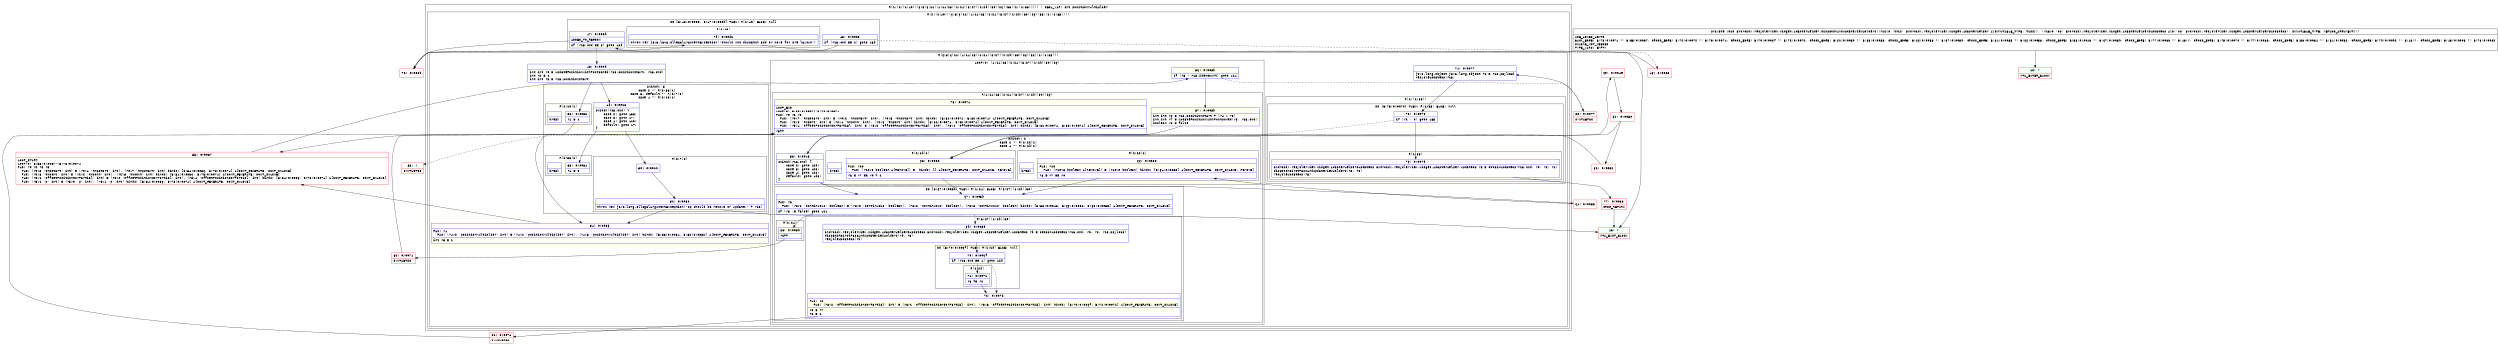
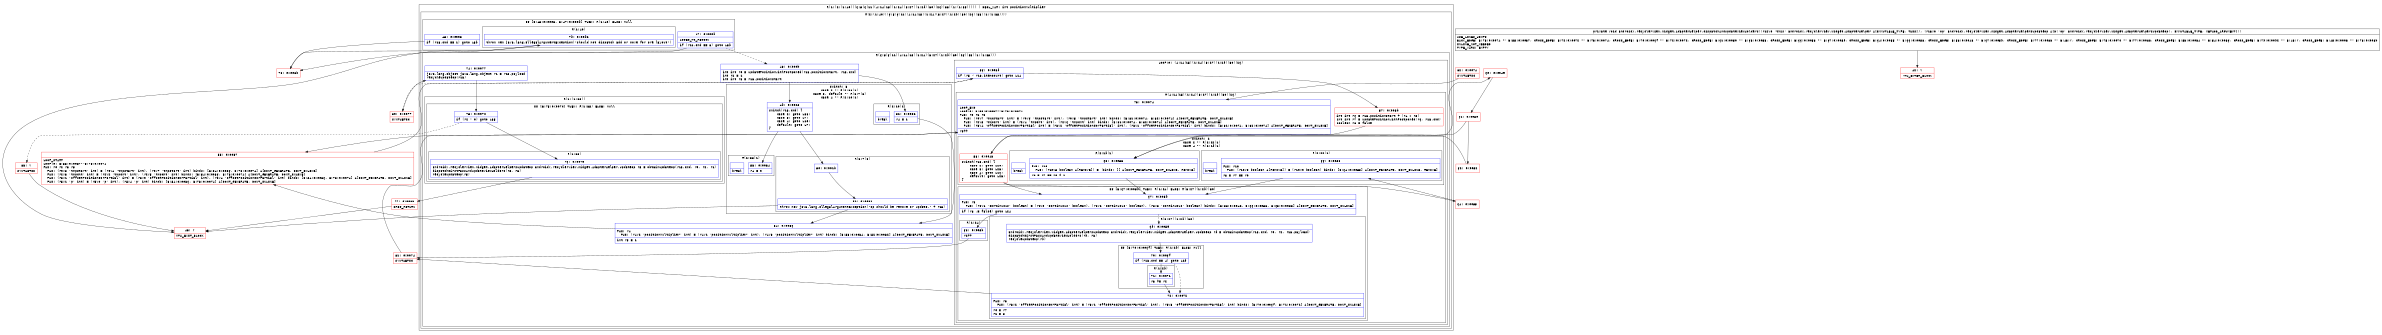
  digraph {
    fontname="DejaVu Sans Mono"
    node [color=blue fontname="DejaVu Sans Mono" shape=record]
    edge [fontname="DejaVu Sans Mono"]
    n1 [label="{79\:\ 0x0092|throw new java.lang.IllegalArgumentException(\"should not dispatch add or move for pre layout\")\l}"]
    n2 [label="{45\:\ 0x0003|if (r13.cmd == 1) goto L39\l}"]
-   n3 [label="{47\:\ 0x0009|ADDED_TO_REGION\l|if (r13.cmd == 8) goto L39\l}"]
+   n3 [label="{47\:\ 0x0009|ADDED_TO_REGION\l|if (r11.cmd == 8) goto L39\l}"]
    n4 [label="{53\:\ 0x0034|r4 = 0\l}"]
    n5 [label="{|break\l}"]
    n6 [label="{50\:\ 0x001b}"]
    n7 [label="{51\:\ 0x0031|throw new java.lang.IllegalArgumentException(\"op should be remove or update.\" + r13)\l}"]
    n8 [label="{52\:\ 0x0032|r4 = 1\l}"]
    n9 [label="{|break\l}"]
    n10 [label="{49\:\ 0x0018|switch(r13.cmd) \{\l    case 2: goto L38;\l    case 3: goto L7;\l    case 4: goto L10;\l    default: goto L7;\l\}\l}"]
    n11 [label="{66\:\ 0x0058|PHI: r10 \l  PHI: (r10v3 boolean A[REMOVE]) = (r10v0 boolean) binds: [B:64:0x0055] A[DONT_GENERATE, DONT_INLINE, REMOVE]\l|r8 = r7 == r0\l}"]
    n12 [label="{|break\l}"]
    n13 [label="{63\:\ 0x0053|PHI: r10 \l  PHI: (r10v5 boolean A[REMOVE]) =  binds: [] A[DONT_GENERATE, DONT_INLINE, REMOVE]\l|r8 = r7 == r0 + 1\l}"]
    n14 [label="{|break\l}"]
-   n15 [label="{58\:\ 0x004a|switch(r13.cmd) \{\l    case 2: goto L20;\l    case 3: goto L23;\l    case 4: goto L16;\l    default: goto L23;\l\}\l}"]
+   n15 [color=red label="{58\:\ 0x004a|switch(r13.cmd) \{\l    case 2: goto L20;\l    case 3: goto L23;\l    case 4: goto L16;\l    default: goto L23;\l\}\l}"]
    n16 [label="{68\:\ 0x005b|r2++\l}"]
    n17 [label="{71\:\ 0x0071|r3 += r2\l}"]
    n18 [label="{70\:\ 0x006f|if (r13.cmd == 4) goto L29\l}"]
    n19 [label="{69\:\ 0x005e|androidx.recyclerview.widget.AdapterHelper$UpdateOp androidx.recyclerview.widget.AdapterHelper.UpdateOp r9 = obtainUpdateOp(r13.cmd, r0, r2, r13.payload)\ldispatchFirstPassAndUpdateViewHolders(r9, r3)\lrecycleUpdateOp(r9)\l}"]
-   n20 [label="{72\:\ 0x0072|PHI: r3 \l  PHI: (r3v2 'offsetPositionForPartial' int) = (r3v1 'offsetPositionForPartial' int), (r3v3 'offsetPositionForPartial' int) binds: [B:70:0x006f, B:71:0x0071] A[DONT_GENERATE, DONT_INLINE]\l|r0 = r7\lr2 = 1\l}"]
+   n20 [label="{72\:\ 0x0072|PHI: r3 \l  PHI: (r3v2 'offsetPositionForPartial' int) = (r3v1 'offsetPositionForPartial' int), (r3v3 'offsetPositionForPartial' int) binds: [B:70:0x006f, B:71:0x0071] A[DONT_GENERATE, DONT_INLINE]\l|r0 = r7\lr2 = 5\l}"]
    n21 [label="{67\:\ 0x0059|PHI: r8 \l  PHI: (r8v1 'continuous' boolean) = (r8v0 'continuous' boolean), (r8v2 'continuous' boolean), (r8v3 'continuous' boolean) binds: [B:58:0x004a, B:66:0x0058, B:63:0x0053] A[DONT_GENERATE, DONT_INLINE]\l|if (r8 != false) goto L24\l}"]
-   n22 [label="{57\:\ 0x003b|int int r6 = r13.positionStart + (r4 * r5)\lint int r7 = updatePositionWithPostponed(r6, r13.cmd)\lboolean r8 = false\l}"]
+   n22 [color=red label="{57\:\ 0x003b|int int r6 = r13.positionStart + (r4 * r5)\lint int r7 = updatePositionWithPostponed(r6, r13.cmd)\lboolean r8 = false\l}"]
    n23 [label="{73\:\ 0x0074|LOOP_END\lLOOP:0: B:55:0x0037\-\>B:73:0x0074\lPHI: r0 r2 r3 \l  PHI: (r0v7 'tmpStart' int) = (r0v6 'tmpStart' int), (r0v5 'tmpStart' int) binds: [B:81:0x0074, B:82:0x0074] A[DONT_GENERATE, DONT_INLINE]\l  PHI: (r2v5 'tmpCnt' int) = (r2v4 'tmpCnt' int), (r2v6 'tmpCnt' int) binds: [B:81:0x0074, B:82:0x0074] A[DONT_GENERATE, DONT_INLINE]\l  PHI: (r3v4 'offsetPositionForPartial' int) = (r3v2 'offsetPositionForPartial' int), (r3v1 'offsetPositionForPartial' int) binds: [B:81:0x0074, B:82:0x0074] A[DONT_GENERATE, DONT_INLINE]\l|r5++\l}"]
    n24 [label="{56\:\ 0x0039|if (r5 \< r13.itemCount) goto L14\l}"]
    n25 [label="{76\:\ 0x007e|androidx.recyclerview.widget.AdapterHelper$UpdateOp androidx.recyclerview.widget.AdapterHelper.UpdateOp r5 = obtainUpdateOp(r13.cmd, r0, r2, r1)\ldispatchFirstPassAndUpdateViewHolders(r5, r3)\lrecycleUpdateOp(r5)\l}"]
    n26 [label="{75\:\ 0x007c|if (r2 \> 0) goto L35\l}"]
    n27 [label="{48\:\ 0x000b|int int r0 = updatePositionWithPostponed(r13.positionStart, r13.cmd)\lint r2 = 1\lint int r3 = r13.positionStart\l}"]
    n28 [label="{54\:\ 0x0036|PHI: r4 \l  PHI: (r4v2 'positionMultiplier' int) = (r4v1 'positionMultiplier' int), (r4v3 'positionMultiplier' int) binds: [B:53:0x0034, B:52:0x0032] A[DONT_GENERATE, DONT_INLINE]\l|int r5 = 1\l}"]
    n29 [label="{74\:\ 0x0077|java.lang.Object java.lang.Object r1 = r13.payload\lrecycleUpdateOp(r13)\l}"]
    n30 [color=red label="{43\:\ ?|MTH_EXIT_BLOCK\l}"]
-   n31 [color=red label="{46\:\ 0x0005}"]
    n32 [color=red label="{78\:\ 0x008b}"]
    n33 [color=red label="{60\:\ 0x004e}"]
    n34 [color=red label="{64\:\ 0x0055}"]
    n35 [color=red label="{82\:\ 0x0074|SYNTHETIC\l}"]
    n36 [color=red label="{81\:\ 0x0074|SYNTHETIC\l}"]
    n37 [color=red label="{55\:\ 0x0037|LOOP_START\lLOOP:0: B:55:0x0037\-\>B:73:0x0074\lPHI: r0 r2 r3 r5 \l  PHI: (r0v5 'tmpStart' int) = (r0v4 'tmpStart' int), (r0v7 'tmpStart' int) binds: [B:54:0x0036, B:73:0x0074] A[DONT_GENERATE, DONT_INLINE]\l  PHI: (r2v3 'tmpCnt' int) = (r2v2 'tmpCnt' int), (r2v5 'tmpCnt' int) binds: [B:54:0x0036, B:73:0x0074] A[DONT_GENERATE, DONT_INLINE]\l  PHI: (r3v1 'offsetPositionForPartial' int) = (r3v0 'offsetPositionForPartial' int), (r3v4 'offsetPositionForPartial' int) binds: [B:54:0x0036, B:73:0x0074] A[DONT_GENERATE, DONT_INLINE]\l  PHI: (r5v1 'p' int) = (r5v0 'p' int), (r5v4 'p' int) binds: [B:54:0x0036, B:73:0x0074] A[DONT_GENERATE, DONT_INLINE]\l}"]
    n38 [color=red label="{80\:\ 0x0077|SYNTHETIC\l}"]
    n39 [color=red label="{77\:\ 0x008a|ORIG_RETURN\l}"]
    n40 [color=red label="{83\:\ ?|SYNTHETIC\l}"]
    n41 [color=red label="{61\:\ 0x0050}"]
    n42 [color=red label="{42\:\ ?|MTH_ENTER_BLOCK\l}"]
    n43 [color=red label="{62\:\ 0x0052}"]
    n44 [label="{private void androidx.recyclerview.widget.AdapterHelper.dispatchAndUpdateViewHolders((r12v0 'this' androidx.recyclerview.widget.AdapterHelper A[IMMUTABLE_TYPE, THIS]), (r13v0 'op' androidx.recyclerview.widget.AdapterHelper$UpdateOp A[D('op' androidx.recyclerview.widget.AdapterHelper$UpdateOp), IMMUTABLE_TYPE, METHOD_ARGUMENT]))  | USE_LINES_HINTS\lBACK_EDGE: B:73:0x0074 \-\> B:55:0x0037, CROSS_EDGE: B:72:0x0072 \-\> B:73:0x0074, CROSS_EDGE: B:70:0x006f \-\> B:72:0x0072, CROSS_EDGE: B:61:0x0050 \-\> B:63:0x0053, CROSS_EDGE: B:66:0x0058 \-\> B:67:0x0059, CROSS_EDGE: B:64:0x0055 \-\> B:66:0x0058, CROSS_EDGE: B:58:0x004a \-\> B:67:0x0059, CROSS_EDGE: B:77:0x008a \-\> B:43:?, CROSS_EDGE: B:75:0x007c \-\> B:77:0x008a, CROSS_EDGE: B:53:0x0034 \-\> B:54:0x0036, CROSS_EDGE: B:79:0x0092 \-\> B:43:?, CROSS_EDGE: B:45:0x0003 \-\> B:78:0x008b\lINLINE_NOT_NEEDED\lTYPE_VARS: EMPTY\l}" color=""]
    subgraph cluster_1 {
      label="R(1:(2:(1:40)|(6:5|6|11|(4:14|15|(1:24)(3:27|(1:29)|30)|26)|33|(1:(1:35))))) | DECL_VAR: int positionMultiplier\l"
      subgraph cluster_2 {
        label="R(2:(1:40)|(6:5|6|11|(4:14|15|(1:24)(3:27|(1:29)|30)|26)|33|(1:(1:35))))"
        subgraph cluster_3 {
          label="IF [B:45:0x0003, B:47:0x0009] THEN: R(1:40) ELSE: null"
          n2
          n3
          subgraph cluster_4 {
            label="R(1:40)"
            n1
          }
        }
        subgraph cluster_5 {
          label="R(6:5|6|11|(4:14|15|(1:24)(3:27|(1:29)|30)|26)|33|(1:(1:35)))"
          n27
          n28
          n29
          subgraph cluster_6 {
            label="Switch: 3\n case 2 -> R(2:38|1)\n case 3, default -> R(2:7|8)\n case 4 -> R(2:10|1)"
            n10
            subgraph cluster_7 {
              label="R(2:38|1)"
              n4
              n5
            }
            subgraph cluster_8 {
              label="R(2:7|8)"
              n6
              n7
            }
            subgraph cluster_9 {
              label="R(2:10|1)"
              n8
              n9
            }
          }
          subgraph cluster_10 {
            label="LOOP:0: (4:14|15|(1:24)(3:27|(1:29)|30)|26)"
            n24
            subgraph cluster_11 {
              label="R(4:14|15|(1:24)(3:27|(1:29)|30)|26)"
              n22
              n23
              subgraph cluster_12 {
                label="Switch: 2\n case 2 -> R(2:22|1)\n case 4 -> R(2:19|1)"
                n15
                subgraph cluster_13 {
                  label="R(2:22|1)"
                  n11
                  n12
                }
                subgraph cluster_14 {
                  label="R(2:19|1)"
                  n13
                  n14
                }
              }
              subgraph cluster_15 {
                label="IF [B:67:0x0059] THEN: R(1:24) ELSE: R(3:27|(1:29)|30)"
                n21
                subgraph cluster_16 {
                  label="R(1:24)"
                  n16
                }
                subgraph cluster_17 {
                  label="R(3:27|(1:29)|30)"
                  n19
                  n20
                  subgraph cluster_18 {
                    label="IF [B:70:0x006f] THEN: R(1:29) ELSE: null"
                    n18
                    subgraph cluster_19 {
                      label="R(1:29)"
                      n17
                    }
                  }
                }
              }
            }
          }
          subgraph cluster_20 {
            label="R(1:(1:35))"
            subgraph cluster_21 {
              label="IF [B:75:0x007c] THEN: R(1:35) ELSE: null"
              n26
              subgraph cluster_22 {
                label="R(1:35)"
                n25
              }
            }
          }
        }
      }
    }
    n1 -> n30
-   n2 -> n31 [style=dashed]
    n2 -> n32
    n3 -> n27 [style=dashed]
    n3 -> n32
    n6 -> n7
    n7 -> n28
    n7 -> n30
    n8 -> n28
    n10 -> n4
    n10 -> n6
    n11 -> n21
    n13 -> n21
    n15 -> n21
    n15 -> n33
    n15 -> n34
-   n16 -> n35
+   n16 -> n36
    n17 -> n20
    n18 -> n17
    n18 -> n20 [style=dashed]
    n19 -> n18
    n20 -> n36
    n21 -> n16
    n21 -> n19 [style=dashed]
    n22 -> n15
    n23 -> n37
    n24 -> n22
    n24 -> n38 [style=dashed]
    n25 -> n39
    n26 -> n25
    n26 -> n40 [style=dashed]
    n27 -> n8
    n27 -> n10
    n28 -> n37
    n29 -> n26
-   n31 -> n3
    n32 -> n1
    n33 -> n41
    n34 -> n11
    n35 -> n23
    n36 -> n23
    n37 -> n24
    n38 -> n29
    n39 -> n30
+   n40 -> n30
    n41 -> n13
    n41 -> n43
    n43 -> n13
    n44 -> n42
  }
